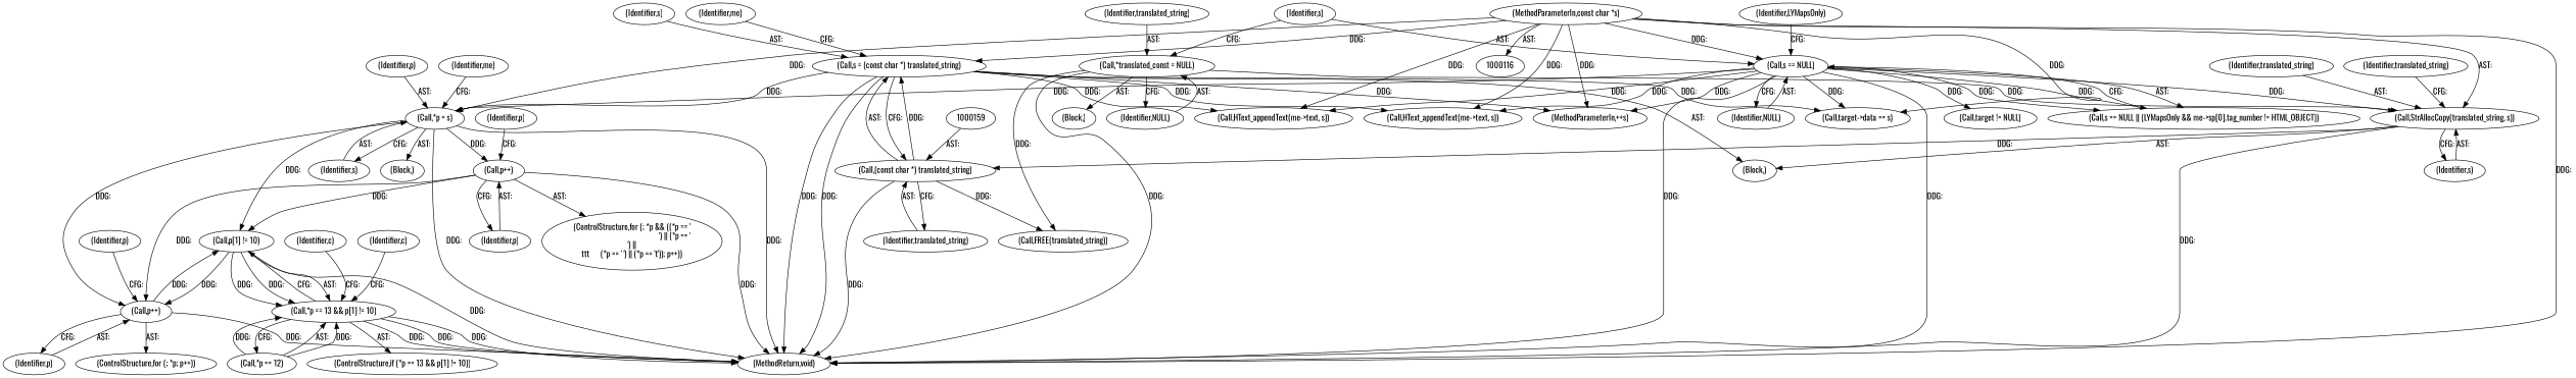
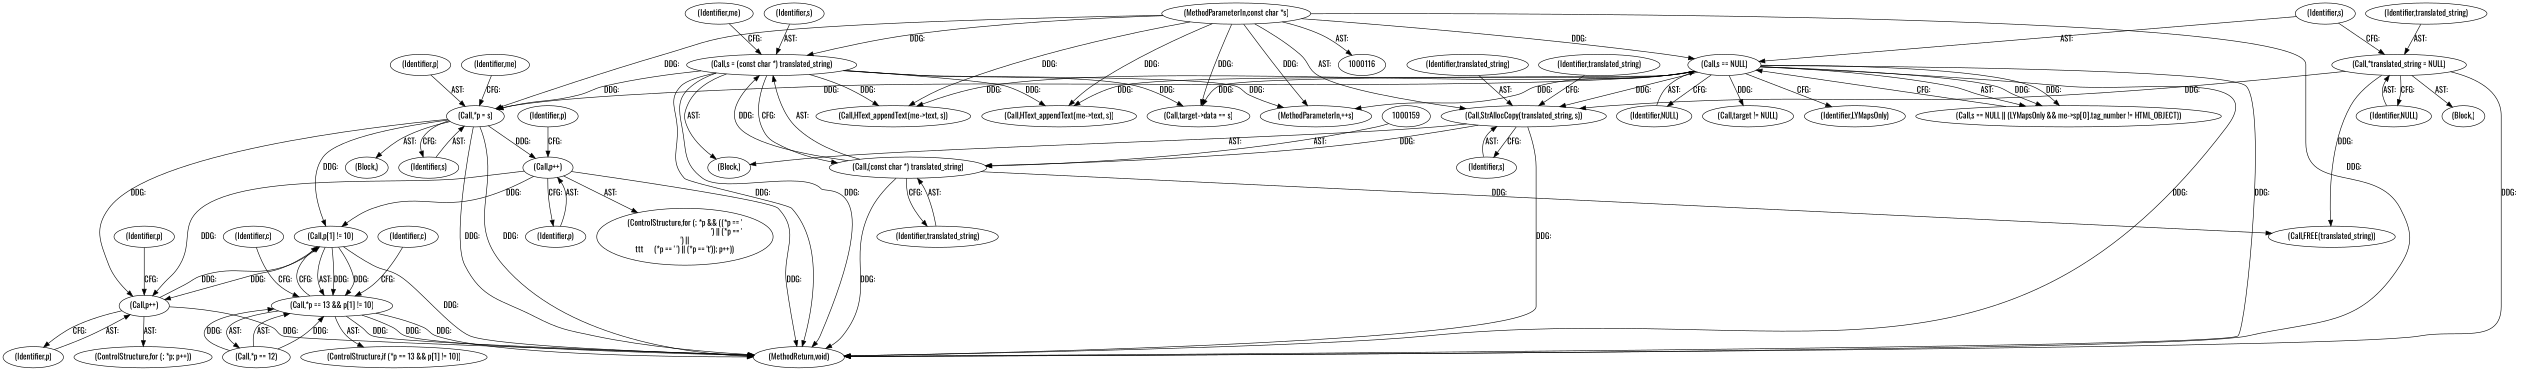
  digraph {
    fontname=Oswald
    node [fontname=Oswald]
    edge [fontname=Oswald]
    n1 [label="(Call,p[1] != 10)"]
    n2 [label="(Call,p++)"]
    n3 [label="(Call,*p == 13 && p[1] != 10)"]
    n4 [label="(MethodReturn,void)"]
    n5 [label="(ControlStructure,for (; *p; p++))"]
    n6 [label="(Identifier,p)"]
    n7 [label="(Call,*p == 12)"]
    n8 [label="(ControlStructure,if (*p == 13 && p[1] != 10))"]
    n9 [label="(Call,p++)"]
    n10 [label="(ControlStructure,for (; *p && ((*p == '\n') || (*p == '\r') ||\n\t\t\t      (*p == ' ') || (*p == '\t')); p++))"]
    n11 [label="(Identifier,p)"]
    n12 [label="(Call,*p = s)"]
    n13 [label="(Block,)"]
    n14 [label="(Identifier,s)"]
    n15 [label="(Call,s = (const char *) translated_string)"]
    n16 [label="(Call,(const char *) translated_string)"]
    n17 [label="(Call,HText_appendText(me->text, s))"]
    n18 [label="(Call,HText_appendText(me->text, s))"]
    n19 [label="(MethodParameterIn,++s)"]
    n20 [label="(Block,)"]
    n21 [label="(Call,target->data == s)"]
    n22 [label="(Call,FREE(translated_string))"]
    n23 [label="(Identifier,translated_string)"]
    n24 [label="(Call,StrAllocCopy(translated_string, s))"]
    n25 [label="(Identifier,s)"]
-   n26 [label="(Call,*translated_const = NULL)"]
+   n26 [label="(Call,*translated_string = NULL)"]
    n27 [label="(Block,)"]
    n28 [label="(Identifier,NULL)"]
    n29 [label="(Call,s == NULL)"]
    n30 [label="(Call,target != NULL)"]
    n31 [label="(Call,s == NULL || (LYMapsOnly && me->sp[0].tag_number != HTML_OBJECT))"]
    n32 [label="(Identifier,NULL)"]
    n33 [label="(MethodParameterIn,const char *s)"]
    1000116
    n35 [label="(Identifier,c)"]
    n36 [label="(Identifier,LYMapsOnly)"]
    n37 [label="(Identifier,p)"]
    n38 [label="(Identifier,s)"]
    n39 [label="(Identifier,translated_string)"]
    n40 [label="(Identifier,p)"]
    n41 [label="(Identifier,p)"]
    n42 [label="(Identifier,c)"]
    n43 [label="(Identifier,translated_string)"]
    n44 [label="(Identifier,translated_string)"]
    n45 [label="(Identifier,me)"]
    n46 [label="(Identifier,s)"]
    n47 [label="(Identifier,me)"]
    1000159
    n1 -> n2 [label="DDG: "]
    n1 -> n3 [label="AST: "]
    n1 -> n3 [label="DDG: "]
    n1 -> n3 [label="DDG: "]
    n1 -> n4 [label="DDG: "]
    n2 -> n1 [label="DDG: "]
    n2 -> n4 [label="DDG: "]
    n2 -> n5 [label="AST: "]
    n2 -> n6 [label="CFG: "]
    n3 -> n1 [label="CFG: "]
    n3 -> n4 [label="DDG: "]
    n3 -> n4 [label="DDG: "]
    n3 -> n4 [label="DDG: "]
-   n3 -> n7 [label="CFG: "]
+   n3 -> n7 [label="AST: "]
    n3 -> n8 [label="AST: "]
    n6 -> n2 [label="AST: "]
    n7 -> n3 [label="AST: "]
    n7 -> n3 [label="DDG: "]
    n7 -> n3 [label="DDG: "]
    n9 -> n1 [label="DDG: "]
    n9 -> n2 [label="DDG: "]
    n9 -> n4 [label="DDG: "]
    n9 -> n10 [label="AST: "]
    n9 -> n11 [label="CFG: "]
    n11 -> n9 [label="AST: "]
    n12 -> n1 [label="DDG: "]
    n12 -> n2 [label="DDG: "]
    n12 -> n4 [label="DDG: "]
    n12 -> n4 [label="DDG: "]
    n12 -> n9 [label="DDG: "]
    n12 -> n13 [label="AST: "]
    n12 -> n14 [label="CFG: "]
    n14 -> n12 [label="AST: "]
    n15 -> n4 [label="DDG: "]
    n15 -> n4 [label="DDG: "]
    n15 -> n12 [label="DDG: "]
    n15 -> n16 [label="CFG: "]
    n15 -> n17 [label="DDG: "]
    n15 -> n18 [label="DDG: "]
    n15 -> n19 [label="DDG: "]
    n15 -> n20 [label="AST: "]
    n15 -> n21 [label="DDG: "]
    n16 -> n4 [label="DDG: "]
    n16 -> n15 [label="AST: "]
    n16 -> n15 [label="DDG: "]
    n16 -> n22 [label="DDG: "]
    n16 -> n23 [label="CFG: "]
    n23 -> n16 [label="AST: "]
    n24 -> n4 [label="DDG: "]
    n24 -> n16 [label="DDG: "]
    n24 -> n20 [label="AST: "]
    n24 -> n25 [label="CFG: "]
    n25 -> n24 [label="AST: "]
    n26 -> n4 [label="DDG: "]
    n26 -> n22 [label="DDG: "]
    n26 -> n24 [label="DDG: "]
    n26 -> n27 [label="AST: "]
    n26 -> n28 [label="CFG: "]
    n28 -> n26 [label="AST: "]
    n29 -> n4 [label="DDG: "]
    n29 -> n4 [label="DDG: "]
    n29 -> n12 [label="DDG: "]
    n29 -> n17 [label="DDG: "]
    n29 -> n18 [label="DDG: "]
    n29 -> n19 [label="DDG: "]
    n29 -> n21 [label="DDG: "]
    n29 -> n24 [label="DDG: "]
    n29 -> n30 [label="DDG: "]
    n29 -> n31 [label="AST: "]
    n29 -> n31 [label="DDG: "]
    n29 -> n31 [label="DDG: "]
    n29 -> n32 [label="CFG: "]
    n31 -> n29 [label="CFG: "]
    n32 -> n29 [label="AST: "]
    n33 -> n4 [label="DDG: "]
    n33 -> n12 [label="DDG: "]
    n33 -> n15 [label="DDG: "]
    n33 -> n17 [label="DDG: "]
    n33 -> n18 [label="DDG: "]
    n33 -> n19 [label="DDG: "]
    n33 -> n21 [label="DDG: "]
    n33 -> n24 [label="AST: "]
    n33 -> n29 [label="DDG: "]
    n33 -> 1000116 [label="AST: "]
    n35 -> n3 [label="CFG: "]
-   n36 -> n29 [label="CFG: "]
+   n29 -> n36 [label="CFG: "]
    n37 -> n2 [label="CFG: "]
    n38 -> n15 [label="AST: "]
    n39 -> n26 [label="AST: "]
    n40 -> n12 [label="AST: "]
    n41 -> n9 [label="CFG: "]
    n42 -> n3 [label="CFG: "]
    n43 -> n24 [label="AST: "]
    n44 -> n24 [label="CFG: "]
    n45 -> n12 [label="CFG: "]
    n46 -> n26 [label="CFG: "]
    n46 -> n29 [label="AST: "]
    n47 -> n15 [label="CFG: "]
    1000159 -> n16 [label="AST: "]
  }
